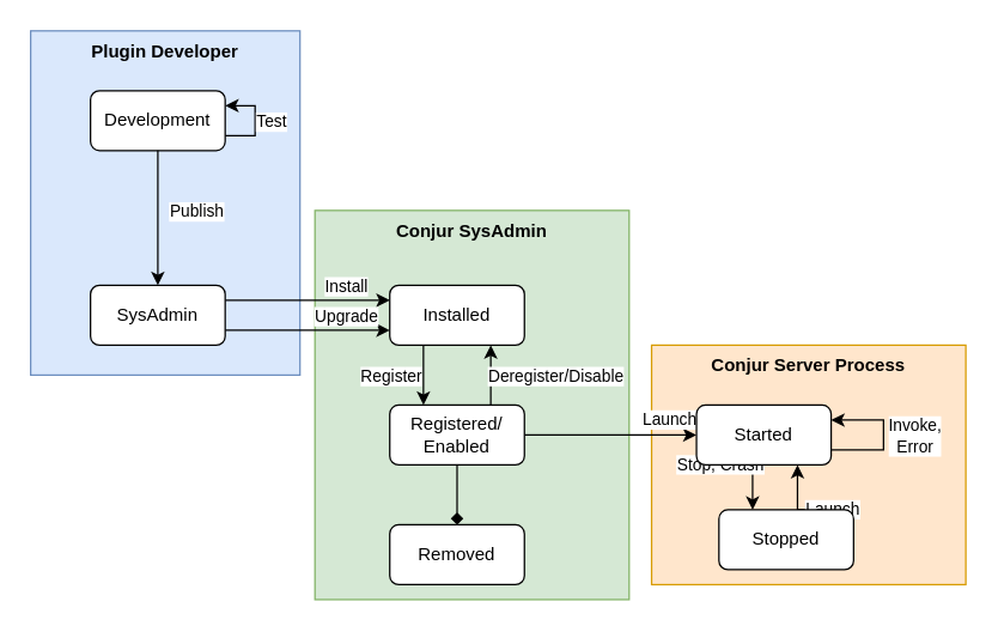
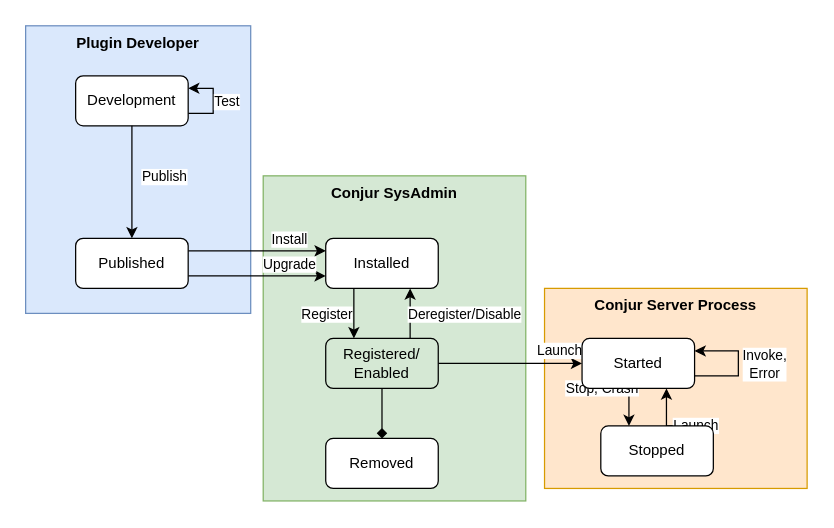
  <mxCell id="0" />
  <mxCell id="1" parent="0" />
  <mxCell id="2" value="Conjur Server Process" style="rounded=0;whiteSpace=wrap;html=1;verticalAlign=top;fontStyle=1;fillColor=#ffe6cc;strokeColor=#d79b00;" vertex="1" parent="1"><mxGeometry x="435" y="230" width="210" height="160" as="geometry" /></mxCell>
  <mxCell id="3" value="Conjur SysAdmin" style="rounded=0;whiteSpace=wrap;html=1;verticalAlign=top;fontStyle=1;fillColor=#d5e8d4;strokeColor=#82b366;" vertex="1" parent="1"><mxGeometry x="210" y="140" width="210" height="260" as="geometry" /></mxCell>
  <mxCell id="4" value="Plugin Developer&lt;br&gt;" style="rounded=0;whiteSpace=wrap;html=1;verticalAlign=top;fontStyle=1;fillColor=#dae8fc;strokeColor=#6c8ebf;" vertex="1" parent="1"><mxGeometry x="20" y="20" width="180" height="230" as="geometry" /></mxCell>
  <mxCell id="5" style="edgeStyle=orthogonalEdgeStyle;rounded=0;orthogonalLoop=1;jettySize=auto;html=1;exitX=1;exitY=0.75;exitDx=0;exitDy=0;entryX=1;entryY=0.25;entryDx=0;entryDy=0;" edge="1" parent="1" source="7" target="7"><mxGeometry relative="1" as="geometry"><mxPoint x="180" y="70" as="targetPoint" /><Array as="points"><mxPoint x="170" y="90" /><mxPoint x="170" y="70" /></Array></mxGeometry></mxCell>
  <mxCell id="6" value="Test" style="edgeLabel;html=1;align=center;verticalAlign=middle;resizable=0;points=[];" vertex="1" connectable="0" parent="5"><mxGeometry x="-0.02" y="3" relative="1" as="geometry"><mxPoint x="13" y="-1" as="offset" /></mxGeometry></mxCell>
  <mxCell id="7" value="Development" style="rounded=1;whiteSpace=wrap;html=1;" vertex="1" parent="1"><mxGeometry x="60" y="60" width="90" height="40" as="geometry" /></mxCell>
  <mxCell id="8" style="edgeStyle=orthogonalEdgeStyle;rounded=0;orthogonalLoop=1;jettySize=auto;html=1;exitX=1;exitY=0.25;exitDx=0;exitDy=0;entryX=0;entryY=0.25;entryDx=0;entryDy=0;" edge="1" parent="1" source="12" target="17"><mxGeometry relative="1" as="geometry" /></mxCell>
  <mxCell id="9" value="Install" style="edgeLabel;html=1;align=center;verticalAlign=middle;resizable=0;points=[];" vertex="1" connectable="0" parent="8"><mxGeometry x="-0.182" relative="1" as="geometry"><mxPoint x="35" y="-10" as="offset" /></mxGeometry></mxCell>
  <mxCell id="10" style="edgeStyle=orthogonalEdgeStyle;rounded=0;orthogonalLoop=1;jettySize=auto;html=1;exitX=1;exitY=0.75;exitDx=0;exitDy=0;entryX=0;entryY=0.75;entryDx=0;entryDy=0;" edge="1" parent="1" source="12" target="17"><mxGeometry relative="1" as="geometry" /></mxCell>
  <mxCell id="11" value="Upgrade" style="edgeLabel;html=1;align=center;verticalAlign=middle;resizable=0;points=[];" vertex="1" connectable="0" parent="10"><mxGeometry x="0.218" y="-1" relative="1" as="geometry"><mxPoint x="13" y="-11" as="offset" /></mxGeometry></mxCell>
- <mxCell id="12" value="SysAdmin" style="rounded=1;whiteSpace=wrap;html=1;" vertex="1" parent="1"><mxGeometry x="60" y="190" width="90" height="40" as="geometry" /></mxCell>
+ <mxCell id="12" value="Published" style="rounded=1;whiteSpace=wrap;html=1;" vertex="1" parent="1"><mxGeometry x="60" y="190" width="90" height="40" as="geometry" /></mxCell>
  <mxCell id="13" value="" style="endArrow=classic;html=1;exitX=0.5;exitY=1;exitDx=0;exitDy=0;entryX=0.5;entryY=0;entryDx=0;entryDy=0;" edge="1" parent="1" source="7" target="12"><mxGeometry width="50" height="50" relative="1" as="geometry"><mxPoint x="410" y="180" as="sourcePoint" /><mxPoint x="140" y="80" as="targetPoint" /></mxGeometry></mxCell>
  <mxCell id="14" value="Publish" style="edgeLabel;html=1;align=center;verticalAlign=middle;resizable=0;points=[];" vertex="1" connectable="0" parent="13"><mxGeometry x="-0.18" relative="1" as="geometry"><mxPoint x="25" y="3" as="offset" /></mxGeometry></mxCell>
  <mxCell id="15" style="edgeStyle=orthogonalEdgeStyle;rounded=0;orthogonalLoop=1;jettySize=auto;html=1;exitX=0.25;exitY=1;exitDx=0;exitDy=0;entryX=0.25;entryY=0;entryDx=0;entryDy=0;" edge="1" parent="1" source="17" target="22"><mxGeometry relative="1" as="geometry" /></mxCell>
  <mxCell id="16" value="Register" style="edgeLabel;html=1;align=center;verticalAlign=middle;resizable=0;points=[];" vertex="1" connectable="0" parent="15"><mxGeometry x="-0.311" y="1" relative="1" as="geometry"><mxPoint x="-23.5" y="6" as="offset" /></mxGeometry></mxCell>
  <mxCell id="17" value="Installed" style="rounded=1;whiteSpace=wrap;html=1;" vertex="1" parent="1"><mxGeometry x="260" y="190" width="90" height="40" as="geometry" /></mxCell>
  <mxCell id="18" value="Launch" style="edgeStyle=orthogonalEdgeStyle;rounded=0;orthogonalLoop=1;jettySize=auto;html=1;exitX=1;exitY=0.5;exitDx=0;exitDy=0;entryX=0;entryY=0.5;entryDx=0;entryDy=0;" edge="1" parent="1" source="22" target="24"><mxGeometry x="0.692" y="10" relative="1" as="geometry"><mxPoint x="420" y="290" as="targetPoint" /><mxPoint as="offset" /></mxGeometry></mxCell>
  <mxCell id="19" style="edgeStyle=orthogonalEdgeStyle;rounded=0;orthogonalLoop=1;jettySize=auto;html=1;exitX=0.5;exitY=1;exitDx=0;exitDy=0;entryX=0.5;entryY=0;entryDx=0;entryDy=0;endArrow=diamond;" edge="1" parent="1" source="22" target="27"><mxGeometry relative="1" as="geometry" /></mxCell>
  <mxCell id="20" style="edgeStyle=orthogonalEdgeStyle;rounded=0;orthogonalLoop=1;jettySize=auto;html=1;exitX=0.75;exitY=0;exitDx=0;exitDy=0;entryX=0.75;entryY=1;entryDx=0;entryDy=0;" edge="1" parent="1" source="22" target="17"><mxGeometry relative="1" as="geometry" /></mxCell>
  <mxCell id="21" value="Deregister/Disable" style="edgeLabel;html=1;align=center;verticalAlign=middle;resizable=0;points=[];" vertex="1" connectable="0" parent="20"><mxGeometry x="-0.25" relative="1" as="geometry"><mxPoint x="42.5" y="-5" as="offset" /></mxGeometry></mxCell>
- <mxCell id="22" value="Registered/&lt;br&gt;Enabled" style="rounded=1;whiteSpace=wrap;html=1;" vertex="1" parent="1"><mxGeometry x="260" y="270" width="90" height="40" as="geometry" /></mxCell>
+ <mxCell id="22" value="Registered/&lt;br&gt;Enabled" style="rounded=1;whiteSpace=wrap;html=1;fillColor=#d5e8d4;" vertex="1" parent="1"><mxGeometry x="260" y="270" width="90" height="40" as="geometry" /></mxCell>
  <mxCell id="23" value="Stop, Crash" style="edgeStyle=orthogonalEdgeStyle;rounded=0;orthogonalLoop=1;jettySize=auto;html=1;exitX=0.25;exitY=1;exitDx=0;exitDy=0;entryX=0.25;entryY=0;entryDx=0;entryDy=0;" edge="1" parent="1" source="24" target="29"><mxGeometry x="-0.333" y="-22" relative="1" as="geometry"><mxPoint as="offset" /></mxGeometry></mxCell>
  <mxCell id="24" value="Started" style="rounded=1;whiteSpace=wrap;html=1;" vertex="1" parent="1"><mxGeometry x="465" y="270" width="90" height="40" as="geometry" /></mxCell>
  <mxCell id="25" style="edgeStyle=orthogonalEdgeStyle;rounded=0;orthogonalLoop=1;jettySize=auto;html=1;exitX=1;exitY=0.75;exitDx=0;exitDy=0;entryX=1;entryY=0.25;entryDx=0;entryDy=0;" edge="1" parent="1" source="24" target="24"><mxGeometry relative="1" as="geometry"><Array as="points"><mxPoint x="590" y="300" /><mxPoint x="590" y="280" /></Array></mxGeometry></mxCell>
  <mxCell id="26" value="Invoke,&lt;br&gt;Error" style="edgeLabel;html=1;align=center;verticalAlign=middle;resizable=0;points=[];" vertex="1" connectable="0" parent="25"><mxGeometry y="3" relative="1" as="geometry"><mxPoint x="23" as="offset" /></mxGeometry></mxCell>
  <mxCell id="27" value="Removed" style="rounded=1;whiteSpace=wrap;html=1;" vertex="1" parent="1"><mxGeometry x="260" y="350" width="90" height="40" as="geometry" /></mxCell>
  <mxCell id="28" value="Launch" style="edgeStyle=orthogonalEdgeStyle;rounded=0;orthogonalLoop=1;jettySize=auto;html=1;exitX=0.75;exitY=0;exitDx=0;exitDy=0;entryX=0.75;entryY=1;entryDx=0;entryDy=0;" edge="1" parent="1" source="29" target="24"><mxGeometry x="-0.333" y="-22" relative="1" as="geometry"><mxPoint x="1" as="offset" /></mxGeometry></mxCell>
  <mxCell id="29" value="Stopped" style="rounded=1;whiteSpace=wrap;html=1;" vertex="1" parent="1"><mxGeometry x="480" y="340" width="90" height="40" as="geometry" /></mxCell>
